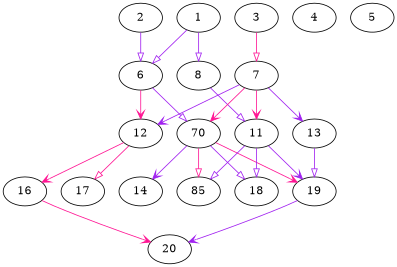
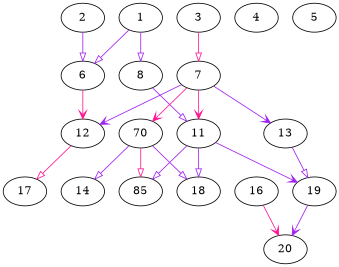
  digraph {
    node [alpha=0.01]
    edge [arrowhead=onormal color=purple]
    1 [alpha=0.02 expect_size=24045568]
    6 [alpha=0.05 expect_size=24854528]
    8 [alpha=0.20 expect_size=22691840]
    n4 [alpha=0.20 expect_size=16021504 label=70]
    12 [alpha=0.06 expect_size=42764288]
    11 [alpha=0.03 expect_size=37921792]
    14 [alpha=0.18 expect_size=5440512]
    19 [alpha=0.15 expect_size=33651712]
    n9 [expect_size=8052736 label=85]
    18 [alpha=0.17 expect_size=34364416]
    16 [alpha=0.11 expect_size=32004096]
    17 [alpha=0.03 expect_size=43697152]
    2 [expect_size=48380928]
    3 [alpha=0.03 expect_size=33398784]
    7 [alpha=0.16 expect_size=35223552]
    13 [alpha=0.02 expect_size=45754368]
    4 [expect_size=29356032]
    5 [alpha=0.10 expect_size=17396736]
    20 [expect_size=50188288]
    1 -> 6
    1 -> 8
-   6 -> n4
    6 -> 12 [arrowhead=vee color=deeppink]
    8 -> 11
-   n4 -> 14 [arrowhead=vee]
-   n4 -> 19 [arrowhead=vee color=deeppink]
+   n4 -> 14
    n4 -> n9 [color=deeppink]
    n4 -> 18
-   12 -> 16 [arrowhead=vee color=deeppink]
    12 -> 17 [color=deeppink]
    11 -> 19 [arrowhead=vee]
    11 -> n9
    11 -> 18
    19 -> 20 [arrowhead=vee]
    16 -> 20 [arrowhead=vee color=deeppink]
    2 -> 6
    3 -> 7 [color=deeppink]
    7 -> n4 [arrowhead=vee color=deeppink]
    7 -> 12 [arrowhead=vee]
    7 -> 11 [arrowhead=vee color=deeppink]
    7 -> 13 [arrowhead=vee]
    13 -> 19
  }
